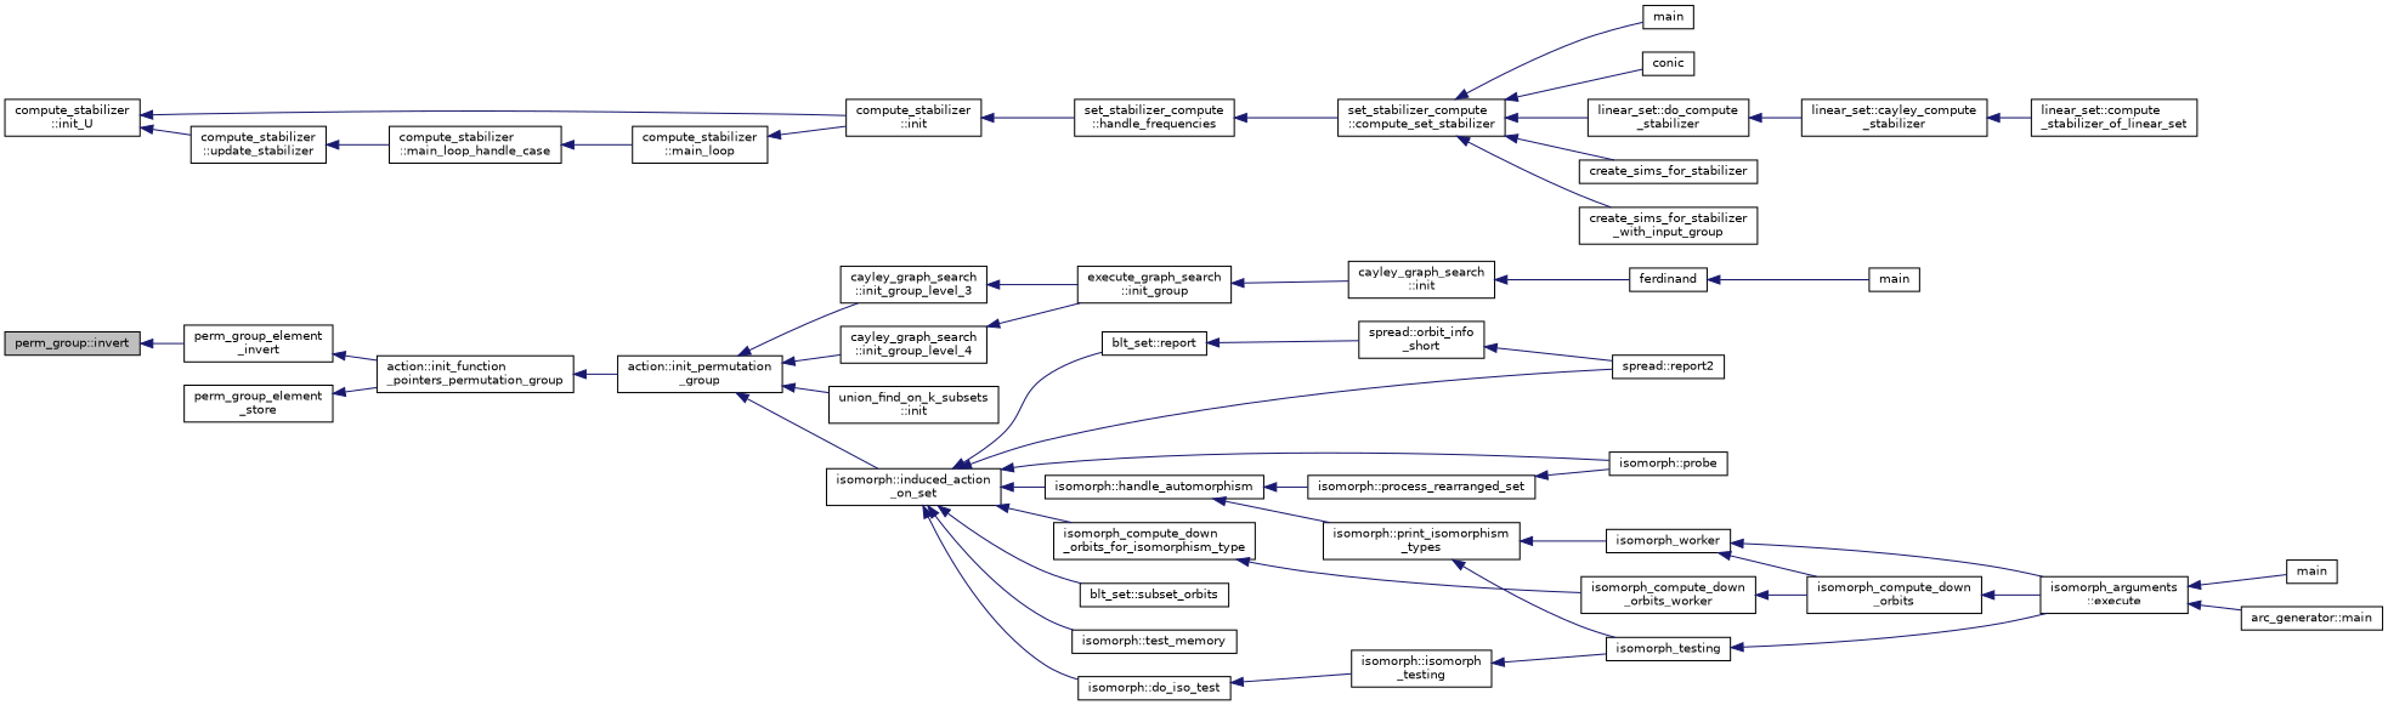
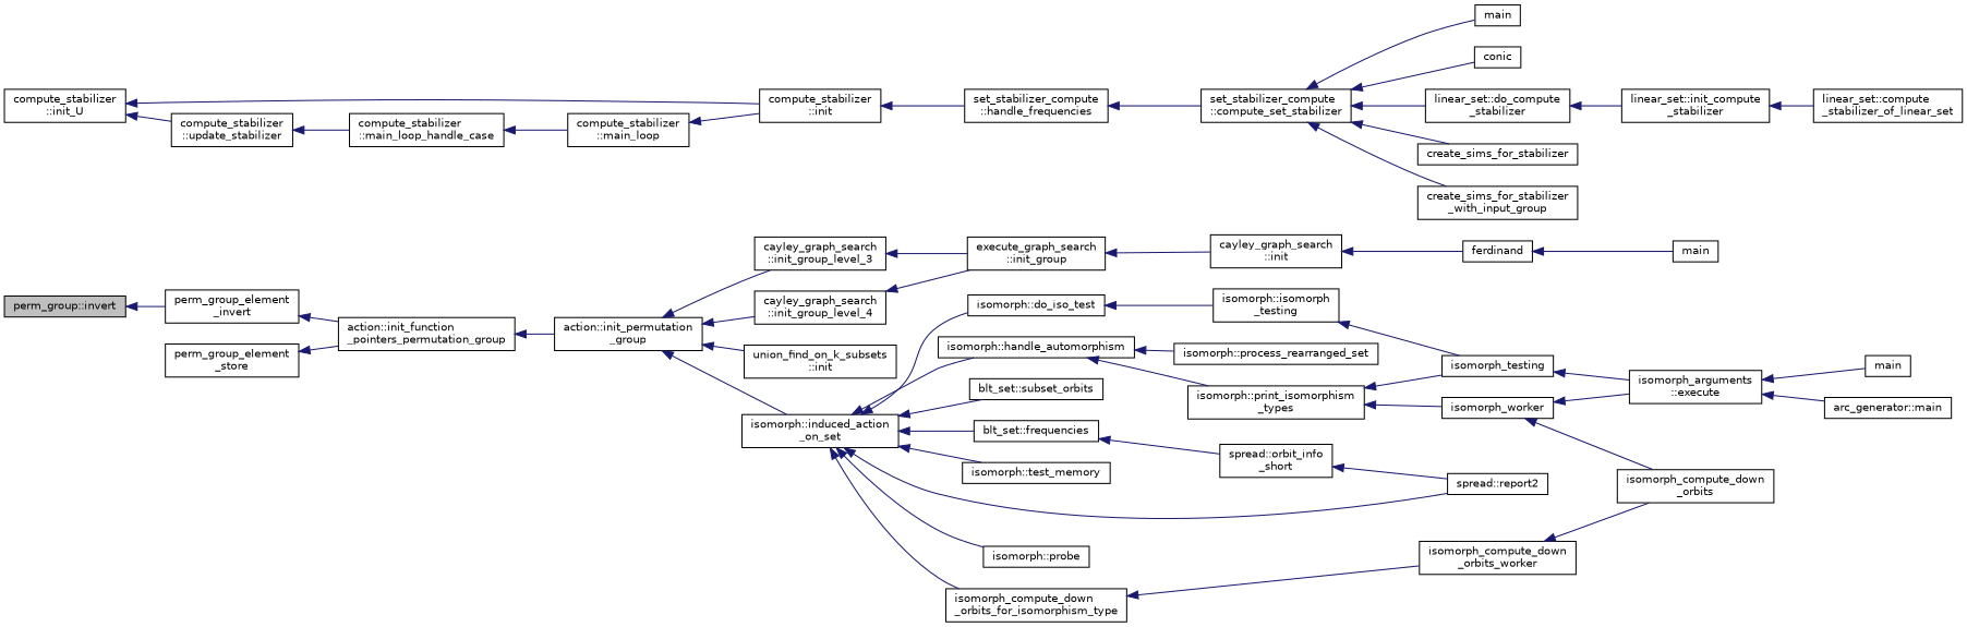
  digraph {
    rankdir=LR
    node [color=black fillcolor=white fontname=Helvetica fontsize=10 shape=record style=filled]
    edge [color=midnightblue dir=back fontname=Helvetica fontsize=10 labelfontname=Helvetica labelfontsize=10 style=solid]
    n1 [fillcolor=grey75 fontcolor=black height=0.2 label="perm_group::invert" width=0.4]
    n2 [height=0.2 label="perm_group_element\l_invert" width=0.4]
    n3 [height=0.2 label="perm_group_element\l_store" width=0.4]
    n4 [height=0.2 label="action::init_function\l_pointers_permutation_group" width=0.4]
    n5 [height=0.2 label="action::init_permutation\l_group" width=0.4]
    n6 [height=0.2 label="cayley_graph_search\l::init_group_level_3" width=0.4]
    n7 [height=0.2 label="cayley_graph_search\l::init_group_level_4" width=0.4]
    n8 [height=0.2 label="union_find_on_k_subsets\l::init" width=0.4]
    n9 [height=0.2 label="isomorph::induced_action\l_on_set" width=0.4]
    n10 [height=0.2 label="execute_graph_search\l::init_group" width=0.4]
-   n11 [height=0.2 label="blt_set::report" width=0.4]
+   n11 [height=0.2 label="blt_set::frequencies" width=0.4]
    n12 [height=0.2 label="blt_set::subset_orbits" width=0.4]
    n13 [height=0.2 label="spread::report2" width=0.4]
    n14 [height=0.2 label="isomorph::test_memory" width=0.4]
    n15 [height=0.2 label="isomorph_compute_down\l_orbits_for_isomorphism_type" width=0.4]
    n16 [height=0.2 label="isomorph::probe" width=0.4]
    n17 [height=0.2 label="isomorph::do_iso_test" width=0.4]
    n18 [height=0.2 label="isomorph::handle_automorphism" width=0.4]
    n19 [height=0.2 label="cayley_graph_search\l::init" width=0.4]
    n20 [height=0.2 label=ferdinand width=0.4]
    n21 [height=0.2 label=main width=0.4]
    n22 [height=0.2 label="compute_stabilizer\l::init_U" width=0.4]
    n23 [height=0.2 label="compute_stabilizer\l::init" width=0.4]
    n24 [height=0.2 label="compute_stabilizer\l::update_stabilizer" width=0.4]
    n25 [height=0.2 label="set_stabilizer_compute\l::handle_frequencies" width=0.4]
    n26 [height=0.2 label="compute_stabilizer\l::main_loop_handle_case" width=0.4]
    n27 [height=0.2 label="set_stabilizer_compute\l::compute_set_stabilizer" width=0.4]
    n28 [height=0.2 label=main width=0.4]
    n29 [height=0.2 label=conic width=0.4]
    n30 [height=0.2 label="linear_set::do_compute\l_stabilizer" width=0.4]
    n31 [height=0.2 label=create_sims_for_stabilizer width=0.4]
    n32 [height=0.2 label="create_sims_for_stabilizer\l_with_input_group" width=0.4]
-   n33 [height=0.2 label="linear_set::cayley_compute\l_stabilizer" width=0.4]
+   n33 [height=0.2 label="linear_set::init_compute\l_stabilizer" width=0.4]
    n34 [height=0.2 label="linear_set::compute\l_stabilizer_of_linear_set" width=0.4]
    n35 [height=0.2 label="compute_stabilizer\l::main_loop" width=0.4]
    n36 [height=0.2 label="spread::orbit_info\l_short" width=0.4]
    n37 [height=0.2 label="isomorph::print_isomorphism\l_types" width=0.4]
    n38 [height=0.2 label=isomorph_testing width=0.4]
    n39 [height=0.2 label=isomorph_worker width=0.4]
    n40 [height=0.2 label="isomorph_compute_down\l_orbits_worker" width=0.4]
    n41 [height=0.2 label="isomorph::isomorph\l_testing" width=0.4]
    n42 [height=0.2 label="isomorph::process_rearranged_set" width=0.4]
    n43 [height=0.2 label="isomorph_arguments\l::execute" width=0.4]
    n44 [height=0.2 label="isomorph_compute_down\l_orbits" width=0.4]
    n45 [height=0.2 label=main width=0.4]
    n46 [height=0.2 label="arc_generator::main" width=0.4]
    n1 -> n2
    n2 -> n4
    n3 -> n4
    n4 -> n5
    n5 -> n6
    n5 -> n7
    n5 -> n8
    n5 -> n9
    n6 -> n10
    n7 -> n10
    n9 -> n11
    n9 -> n12
    n9 -> n13
    n9 -> n14
    n9 -> n15
    n9 -> n16
    n9 -> n17
    n9 -> n18
    n10 -> n19
    n11 -> n36
    n15 -> n40
    n17 -> n41
    n18 -> n37
    n18 -> n42
    n19 -> n20
    n20 -> n21
    n22 -> n23
    n22 -> n24
    n23 -> n25
    n24 -> n26
    n25 -> n27
    n26 -> n35
    n27 -> n28
    n27 -> n29
    n27 -> n30
    n27 -> n31
    n27 -> n32
    n30 -> n33
    n33 -> n34
    n35 -> n23
    n36 -> n13
    n37 -> n38
    n37 -> n39
    n38 -> n43
    n39 -> n43
    n39 -> n44
    n40 -> n44
    n41 -> n38
-   n42 -> n16
    n43 -> n45
    n43 -> n46
-   n44 -> n43
  }
